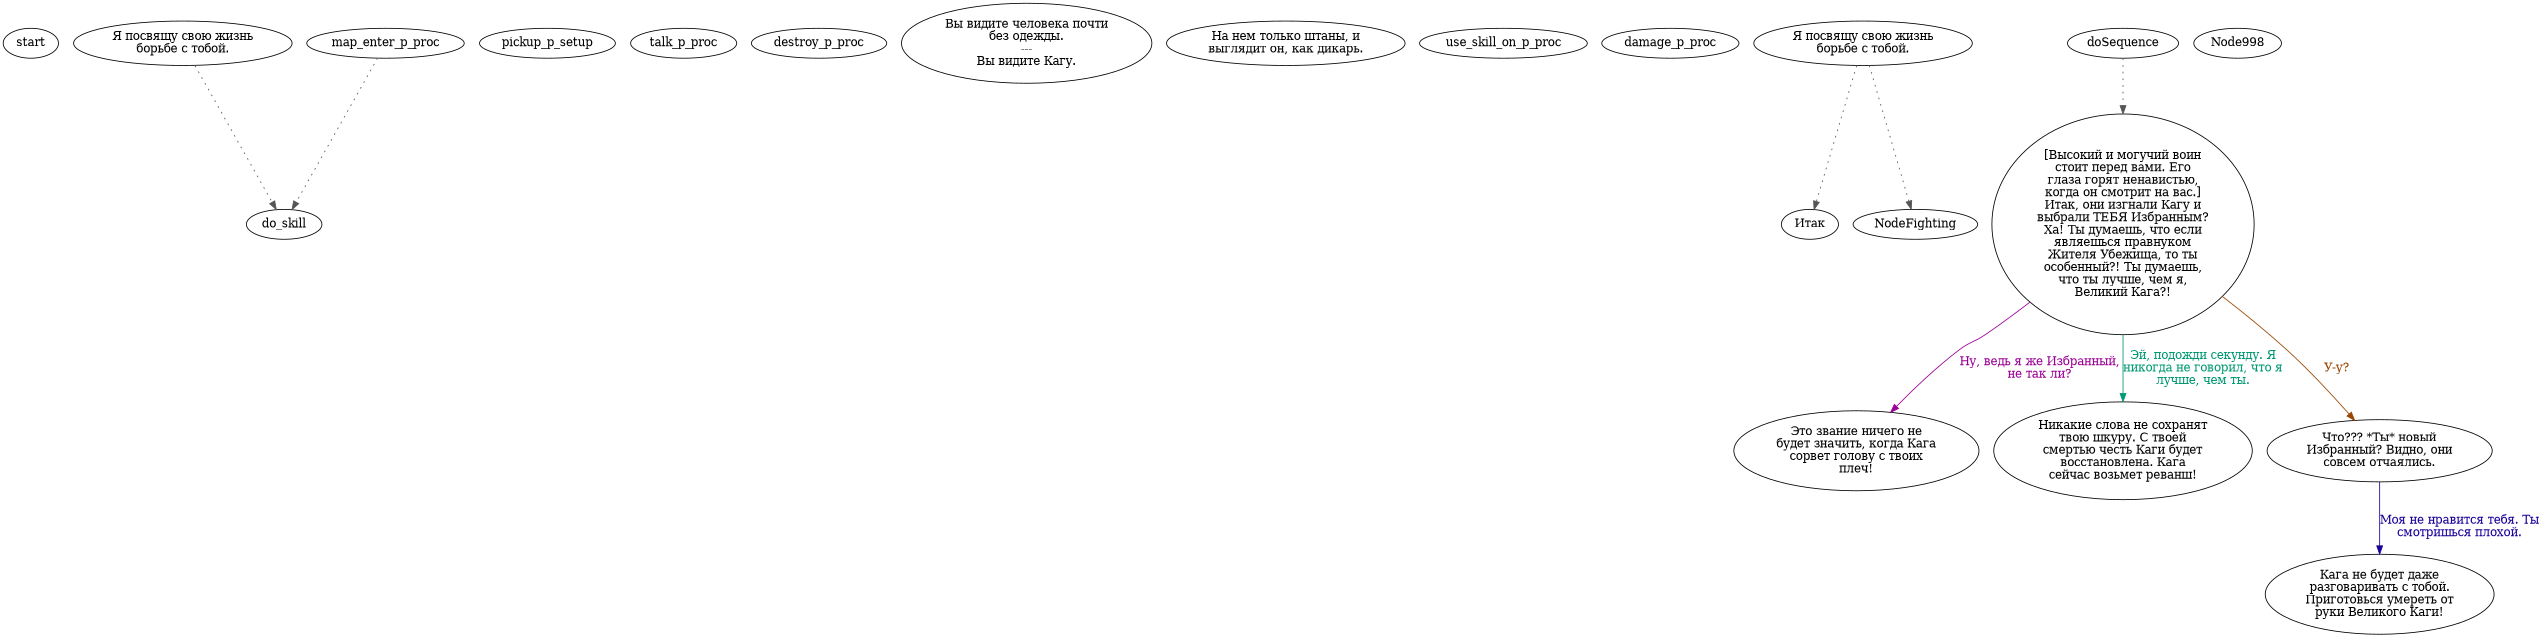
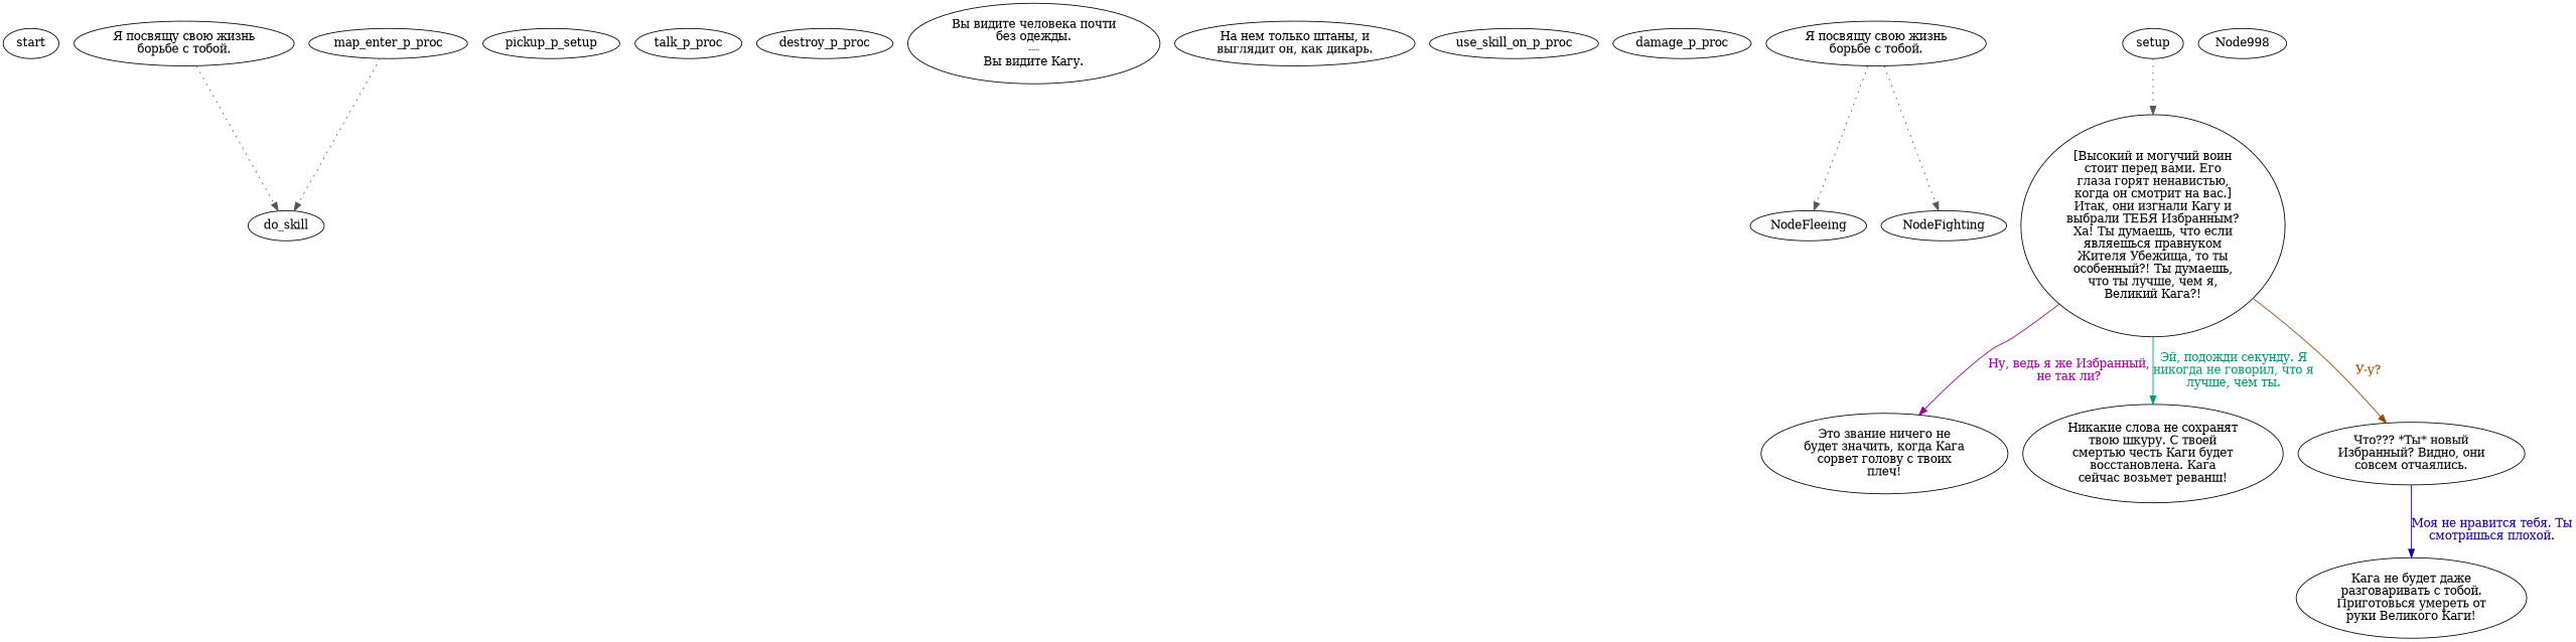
  digraph {
    node [color="#000000" fillcolor="#FFFFFF" style=filled]
    edge [color="#555555" style=dotted]
    start
    n2 [label="Я посвящу свою жизнь\nборьбе с тобой."]
    n3 [label=do_skill]
    n4 [label=pickup_p_setup]
    talk_p_proc
    destroy_p_proc
    n7 [label="Вы видите человека почти\nбез одежды.\n---\nВы видите Кагу."]
    n8 [label="На нем только штаны, и\nвыглядит он, как дикарь."]
    use_skill_on_p_proc
    damage_p_proc
    map_enter_p_proc
    n12 [label="Я посвящу свою жизнь\nборьбе с тобой."]
-   NodeFleeing [label="Итак"]
+   NodeFleeing
    NodeFighting
    n15 [label="[Высокий и могучий воин\nстоит перед вами. Его\nглаза горят ненавистью,\nкогда он смотрит на вас.]\nИтак, они изгнали Кагу и\nвыбрали ТЕБЯ Избранным?\nХа! Ты думаешь, что если\nявляешься правнуком\nЖителя Убежища, то ты\nособенный?! Ты думаешь,\nчто ты лучше, чем я,\nВеликий Кага?!"]
-   doSequence
+   doSequence [label=setup]
    n17 [label="Это звание ничего не\nбудет значить, когда Кага\nсорвет голову c твоих\nплеч!"]
    n18 [label="Никакие слова не сохранят\nтвою шкуру. С твоей\nсмертью честь Каги будет\nвосстановлена. Кага\nсейчас возьмет реванш!"]
    n19 [label="Что??? *Ты* новый\nИзбранный? Видно, они\nсовсем отчаялись."]
    Node998
    n21 [label="Кага не будет даже\nразговаривать с тобой.\nПриготовься умереть от\nруки Великого Каги!"]
    n2 -> n3
    map_enter_p_proc -> n3
    n12 -> NodeFleeing
    n12 -> NodeFighting
    n15 -> n17 [color="#990094" fontcolor="#990094" label="Ну, ведь я же Избранный,\nне так ли?" style=""]
    n15 -> n18 [color="#009972" fontcolor="#009972" label="Эй, подожди секунду. Я\nникогда не говорил, что я\nлучше, чем ты." style=""]
    n15 -> n19 [color="#994500" fontcolor="#994500" label="У-у?" style=""]
    doSequence -> n15
    n19 -> n21 [color="#180099" fontcolor="#180099" label="Моя не нравится тебя. Ты\nсмотришься плохой." style=""]
  }
